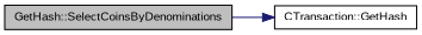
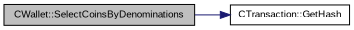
  digraph {
    rankdir=LR
    fontname="Liberation Sans"
    node [color=black fontname="Liberation Sans" fontsize=10 shape=record style=filled]
-   n1 [fillcolor=grey75 fontcolor=black height=0.2 label="GetHash::SelectCoinsByDenominations" width=0.4]
+   n1 [fillcolor=grey75 fontcolor=black height=0.2 label="CWallet::SelectCoinsByDenominations" width=0.4]
    n2 [fillcolor=white height=0.2 label="CTransaction::GetHash" width=0.4]
    n1 -> n2 [color=midnightblue fontname="Liberation Sans" fontsize=10 labelfontname=Helvetica labelfontsize=10 style=solid]
  }
